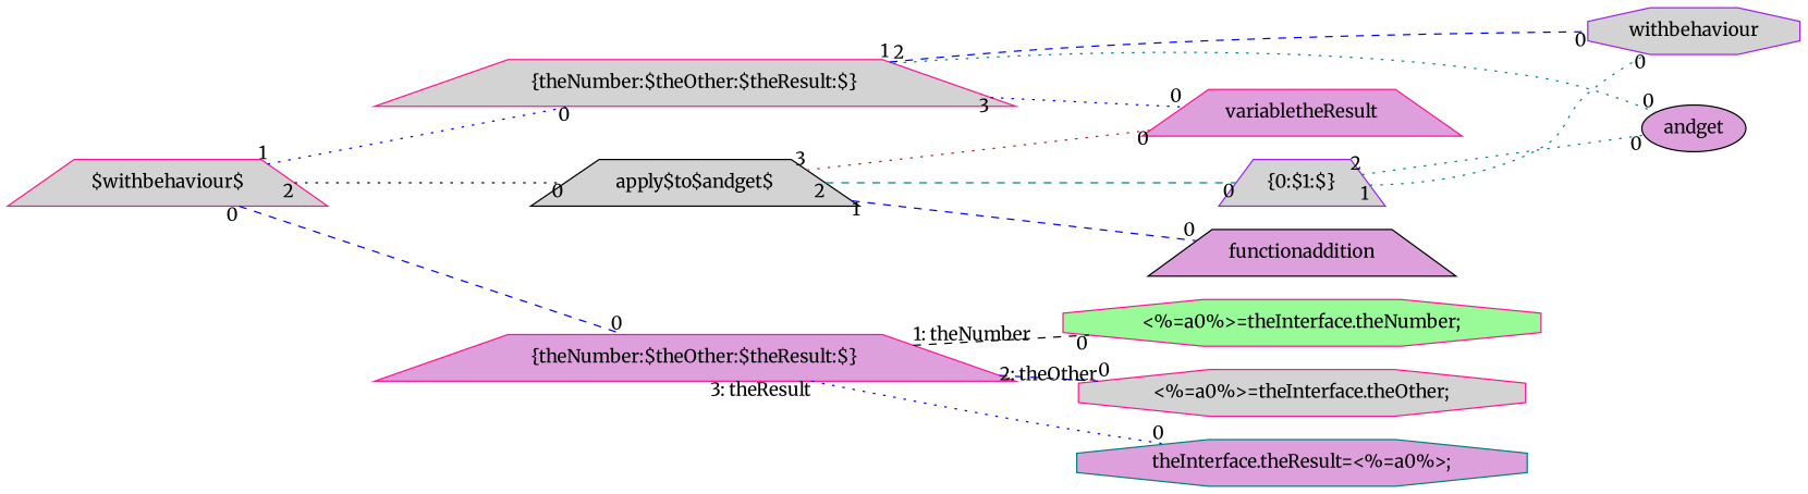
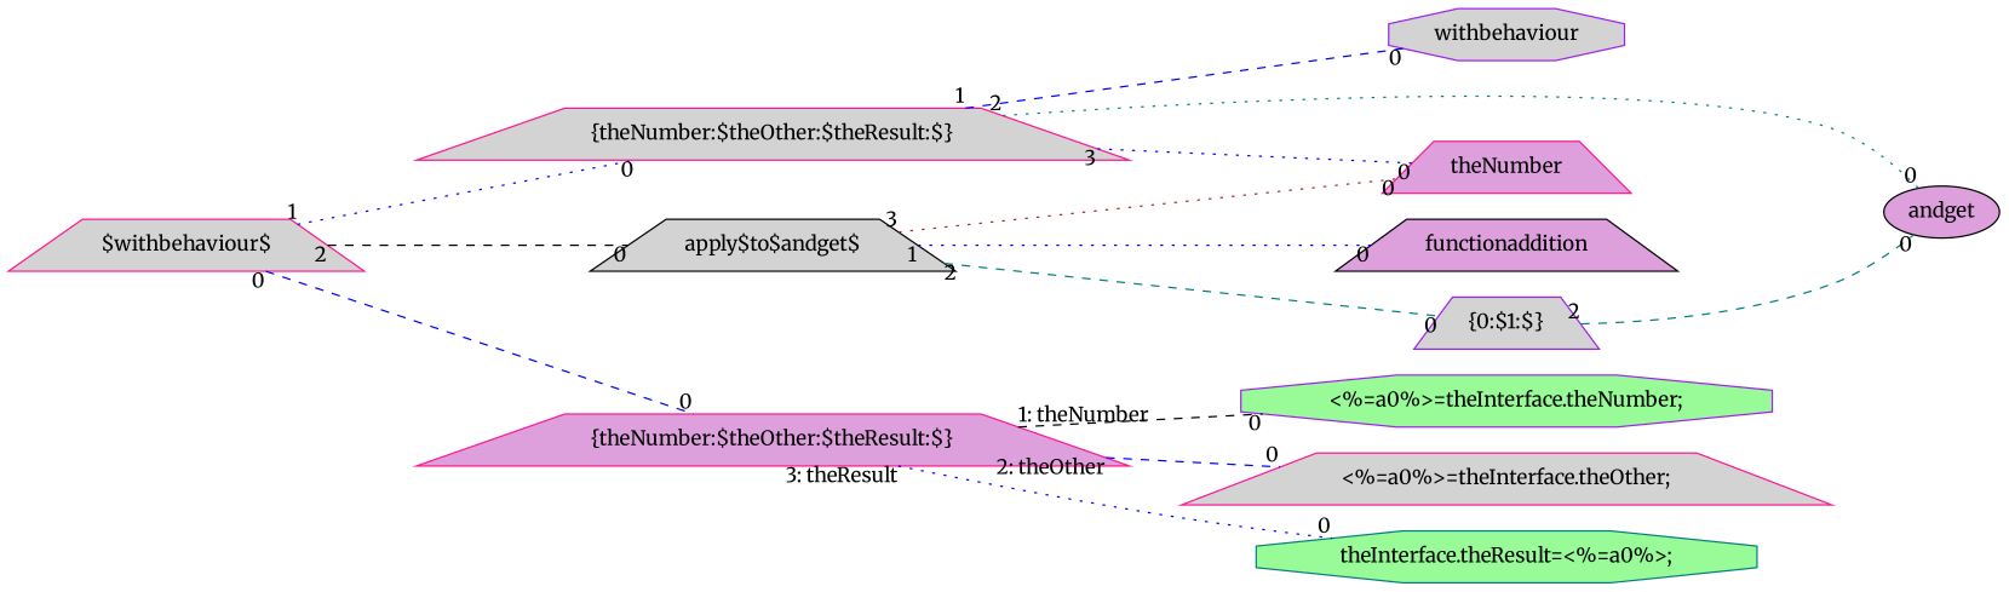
  digraph {
    fontname=Merriweather
    rankdir=LR
    node [color=deeppink fillcolor=lightgrey fontname=Merriweather shape=trapezium style=filled]
    edge [arrowHead=none arrowsize=1 color=blue dir=none fontname=Merriweather headlabel=0 style=dashed taillabel=1]
    n1 [color=purple label=withbehaviour shape=octagon]
    n2 [color=black fillcolor=plum label=andget shape=ellipse]
-   n3 [fillcolor=plum label=variabletheResult]
+   n3 [fillcolor=plum label=theNumber]
    n4 [label="{theNumber:$theOther:$theResult:$}"]
    n5 [color=black fillcolor=plum label=functionaddition]
    n6 [color=purple label="{0:$1:$}"]
    n7 [color=black label="apply$to$andget$"]
    n8 [label="$withbehaviour$"]
    n9 [fillcolor=plum label="{theNumber:$theOther:$theResult:$}"]
-   n10 [fillcolor=palegreen label="<%=a0%>=theInterface.theNumber;\n" shape=octagon]
-   n11 [label="<%=a0%>=theInterface.theOther;\n" shape=octagon]
-   n12 [color=teal fillcolor=plum label="theInterface.theResult=<%=a0%>;\n" shape=octagon]
+   n10 [color=purple fillcolor=palegreen label="<%=a0%>=theInterface.theNumber;\n" shape=octagon]
+   n11 [label="<%=a0%>=theInterface.theOther;\n"]
+   n12 [color=teal fillcolor=palegreen label="theInterface.theResult=<%=a0%>;\n" shape=octagon]
    n4 -> n1
    n4 -> n2 [color=teal style=dotted taillabel=2]
    n4 -> n3 [style=dotted taillabel=3]
-   n6 -> n1 [color=teal style=dotted]
-   n6 -> n2 [color=teal style=dotted taillabel=2]
+   n6 -> n2 [color=teal taillabel=2]
    n7 -> n3 [color=brown style=dotted taillabel=3]
-   n7 -> n5
+   n7 -> n5 [style=dotted]
    n7 -> n6 [color=teal taillabel=2]
    n8 -> n4 [style=dotted]
-   n8 -> n7 [color=black style=dotted taillabel=2]
+   n8 -> n7 [color=black taillabel=2]
    n8 -> n9 [taillabel=0]
    n9 -> n10 [color=black taillabel="1: theNumber"]
    n9 -> n11 [taillabel="2: theOther"]
    n9 -> n12 [style=dotted taillabel="3: theResult"]
  }
